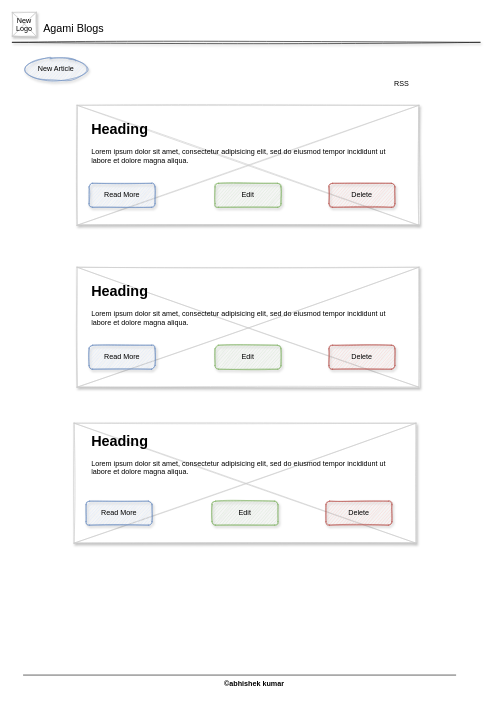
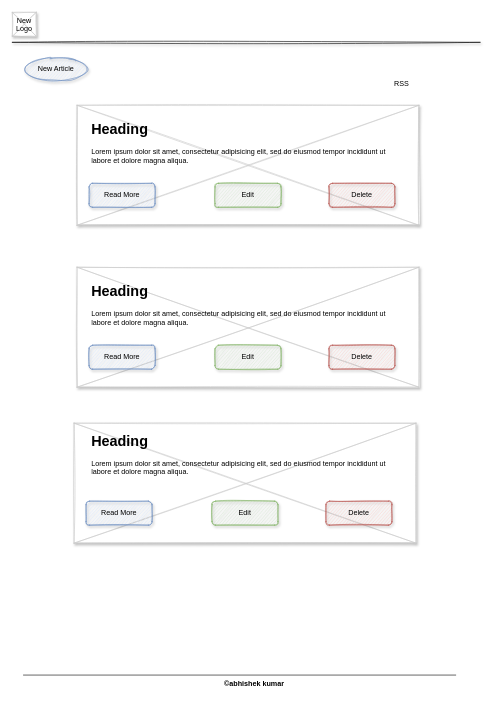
  <mxCell id="0" />
  <mxCell id="1" parent="0" />
  <mxCell id="2" value="" style="verticalLabelPosition=bottom;verticalAlign=top;strokeWidth=1;shape=mxgraph.mockup.graphics.iconGrid;strokeColor=#CCCCCC;gridSize=1,1;sketch=1;shadow=1;" parent="1" vertex="1"><mxGeometry x="128" y="175" width="570" height="200" as="geometry" /></mxCell>
- <mxCell id="3" value="Agami Blogs" style="text;spacingTop=-5;fontSize=18;fontStyle=0;sketch=1;shadow=1;" parent="1" vertex="1"><mxGeometry x="70" y="35" width="230" height="20" as="geometry" /></mxCell>
  <mxCell id="4" value="" style="line;strokeWidth=1;sketch=1;shadow=1;" parent="1" vertex="1"><mxGeometry x="20" y="65" width="780" height="10" as="geometry" /></mxCell>
  <mxCell id="5" value="RSS" style="text;spacingTop=-5;sketch=1;shadow=1;" parent="1" vertex="1"><mxGeometry x="655" y="130" width="30" height="20" as="geometry" /></mxCell>
  <mxCell id="6" value="" style="verticalLabelPosition=bottom;verticalAlign=top;strokeWidth=1;shape=mxgraph.mockup.graphics.iconGrid;strokeColor=#CCCCCC;gridSize=1,1;sketch=1;shadow=1;" parent="1" vertex="1"><mxGeometry x="20" y="20" width="40" height="40" as="geometry" /></mxCell>
  <mxCell id="7" value="New &#10;Logo" style="text;spacingTop=-5;align=center;sketch=1;shadow=1;" parent="1" vertex="1"><mxGeometry x="20" y="25" width="40" height="40" as="geometry" /></mxCell>
  <mxCell id="8" value="Read More" style="rounded=1;whiteSpace=wrap;html=1;fillColor=#dae8fc;strokeColor=#6c8ebf;sketch=1;shadow=1;" vertex="1" parent="1"><mxGeometry x="148" y="305" width="110" height="40" as="geometry" /></mxCell>
  <mxCell id="9" value="Edit" style="rounded=1;whiteSpace=wrap;html=1;fillColor=#d5e8d4;strokeColor=#82b366;sketch=1;shadow=1;" vertex="1" parent="1"><mxGeometry x="358" y="305" width="110" height="40" as="geometry" /></mxCell>
  <mxCell id="10" value="Delete" style="rounded=1;whiteSpace=wrap;html=1;fillColor=#f8cecc;strokeColor=#b85450;sketch=1;shadow=1;" vertex="1" parent="1"><mxGeometry x="548" y="305" width="110" height="40" as="geometry" /></mxCell>
  <mxCell id="11" value="New Article" style="ellipse;whiteSpace=wrap;html=1;fillColor=#dae8fc;strokeColor=#6c8ebf;sketch=1;shadow=1;" vertex="1" parent="1"><mxGeometry x="38" y="95" width="110" height="40" as="geometry" /></mxCell>
  <mxCell id="12" value="" style="verticalLabelPosition=bottom;verticalAlign=top;strokeWidth=1;shape=mxgraph.mockup.graphics.iconGrid;strokeColor=#CCCCCC;gridSize=1,1;sketch=1;shadow=1;" vertex="1" parent="1"><mxGeometry x="128" y="445" width="570" height="200" as="geometry" /></mxCell>
  <mxCell id="13" value="Read More" style="rounded=1;whiteSpace=wrap;html=1;fillColor=#dae8fc;strokeColor=#6c8ebf;sketch=1;shadow=1;" vertex="1" parent="1"><mxGeometry x="148" y="575" width="110" height="40" as="geometry" /></mxCell>
  <mxCell id="14" value="Edit" style="rounded=1;whiteSpace=wrap;html=1;fillColor=#d5e8d4;strokeColor=#82b366;sketch=1;shadow=1;" vertex="1" parent="1"><mxGeometry x="358" y="575" width="110" height="40" as="geometry" /></mxCell>
  <mxCell id="15" value="Delete" style="rounded=1;whiteSpace=wrap;html=1;fillColor=#f8cecc;strokeColor=#b85450;sketch=1;shadow=1;" vertex="1" parent="1"><mxGeometry x="548" y="575" width="110" height="40" as="geometry" /></mxCell>
  <mxCell id="16" value="" style="verticalLabelPosition=bottom;verticalAlign=top;strokeWidth=1;shape=mxgraph.mockup.graphics.iconGrid;strokeColor=#CCCCCC;gridSize=1,1;sketch=1;shadow=1;" vertex="1" parent="1"><mxGeometry x="123" y="705" width="570" height="200" as="geometry" /></mxCell>
  <mxCell id="17" value="Read More" style="rounded=1;whiteSpace=wrap;html=1;fillColor=#dae8fc;strokeColor=#6c8ebf;sketch=1;shadow=1;" vertex="1" parent="1"><mxGeometry x="143" y="835" width="110" height="40" as="geometry" /></mxCell>
  <mxCell id="18" value="Edit" style="rounded=1;whiteSpace=wrap;html=1;fillColor=#d5e8d4;strokeColor=#82b366;sketch=1;shadow=1;" vertex="1" parent="1"><mxGeometry x="353" y="835" width="110" height="40" as="geometry" /></mxCell>
  <mxCell id="19" value="Delete" style="rounded=1;whiteSpace=wrap;html=1;fillColor=#f8cecc;strokeColor=#b85450;sketch=1;shadow=1;" vertex="1" parent="1"><mxGeometry x="543" y="835" width="110" height="40" as="geometry" /></mxCell>
  <mxCell id="20" value="&lt;h1&gt;Heading&lt;/h1&gt;&lt;p&gt;Lorem ipsum dolor sit amet, consectetur adipisicing elit, sed do eiusmod tempor incididunt ut labore et dolore magna aliqua.&lt;/p&gt;" style="text;html=1;strokeColor=none;fillColor=none;spacing=5;spacingTop=-20;whiteSpace=wrap;overflow=hidden;rounded=0;shadow=1;sketch=1;" vertex="1" parent="1"><mxGeometry x="147" y="465" width="532" height="100" as="geometry" /></mxCell>
  <mxCell id="21" value="&lt;h1&gt;Heading&lt;/h1&gt;&lt;p&gt;Lorem ipsum dolor sit amet, consectetur adipisicing elit, sed do eiusmod tempor incididunt ut labore et dolore magna aliqua.&lt;/p&gt;" style="text;html=1;strokeColor=none;fillColor=none;spacing=5;spacingTop=-20;whiteSpace=wrap;overflow=hidden;rounded=0;shadow=1;sketch=1;" vertex="1" parent="1"><mxGeometry x="147" y="195" width="532" height="100" as="geometry" /></mxCell>
  <mxCell id="22" value="&lt;h1&gt;Heading&lt;/h1&gt;&lt;p&gt;Lorem ipsum dolor sit amet, consectetur adipisicing elit, sed do eiusmod tempor incididunt ut labore et dolore magna aliqua.&lt;/p&gt;" style="text;html=1;strokeColor=none;fillColor=none;spacing=5;spacingTop=-20;whiteSpace=wrap;overflow=hidden;rounded=0;shadow=1;sketch=1;" vertex="1" parent="1"><mxGeometry x="147" y="715" width="532" height="100" as="geometry" /></mxCell>
  <mxCell id="23" value="" style="endArrow=none;html=1;rounded=0;" edge="1" parent="1"><mxGeometry width="50" height="50" relative="1" as="geometry"><mxPoint x="38" y="1125" as="sourcePoint" /><mxPoint x="760" y="1125" as="targetPoint" /></mxGeometry></mxCell>
  <mxCell id="24" value="©abhishek kumar" style="text;html=1;strokeColor=none;fillColor=none;align=center;verticalAlign=middle;whiteSpace=wrap;rounded=0;shadow=1;sketch=1;fontStyle=1" vertex="1" parent="1"><mxGeometry x="365" y="1125" width="117" height="30" as="geometry" /></mxCell>
